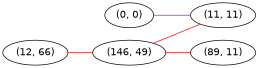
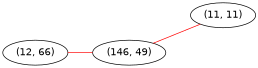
  graph {
    fontname="DejaVu Sans"
    rankdir=LR
    node [fontname="DejaVu Sans"]
    edge [color=red fontname="DejaVu Sans" weight=1]
    "(12, 66)"
    "(146, 49)"
    "(11, 11)"
-   "(89, 11)"
-   "(0, 0)"
    "(12, 66)" -- "(146, 49)"
    "(146, 49)" -- "(11, 11)"
-   "(146, 49)" -- "(89, 11)"
-   "(0, 0)" -- "(11, 11)" [color=purple weight=4]
  }
